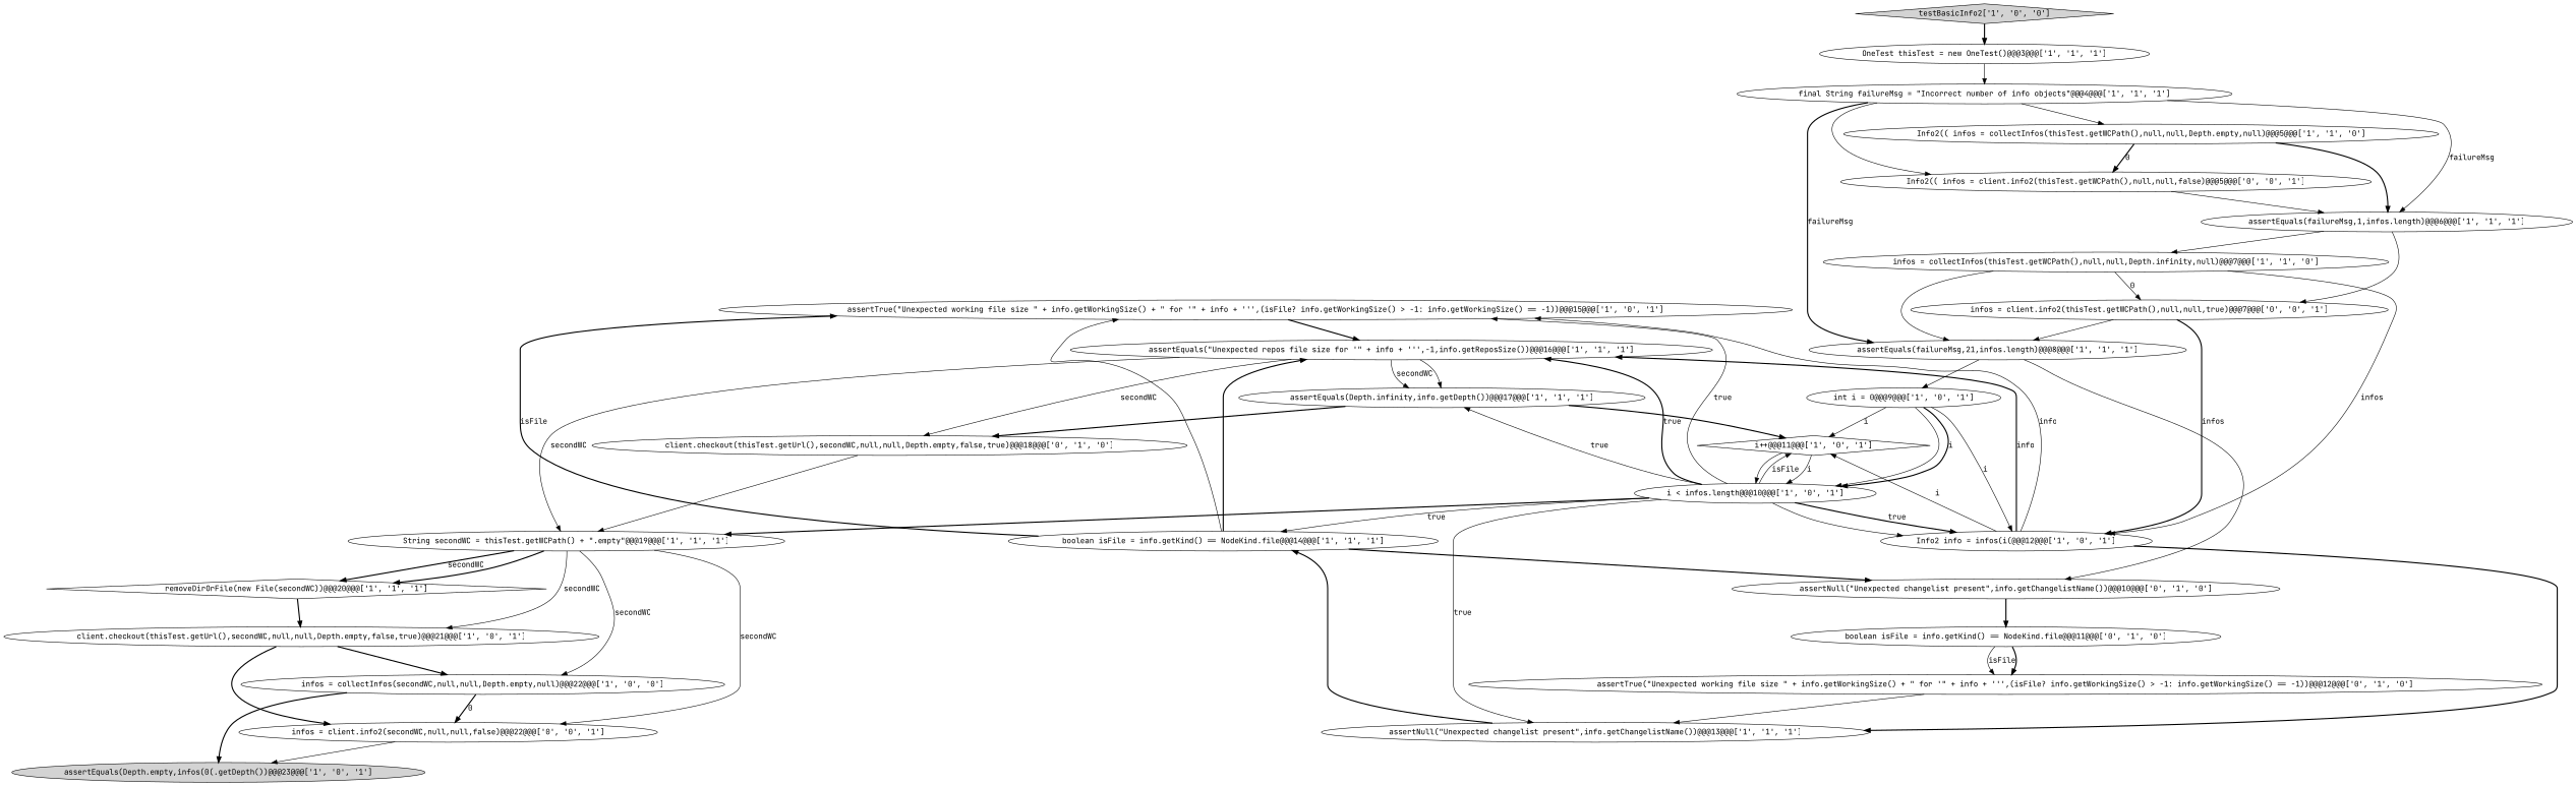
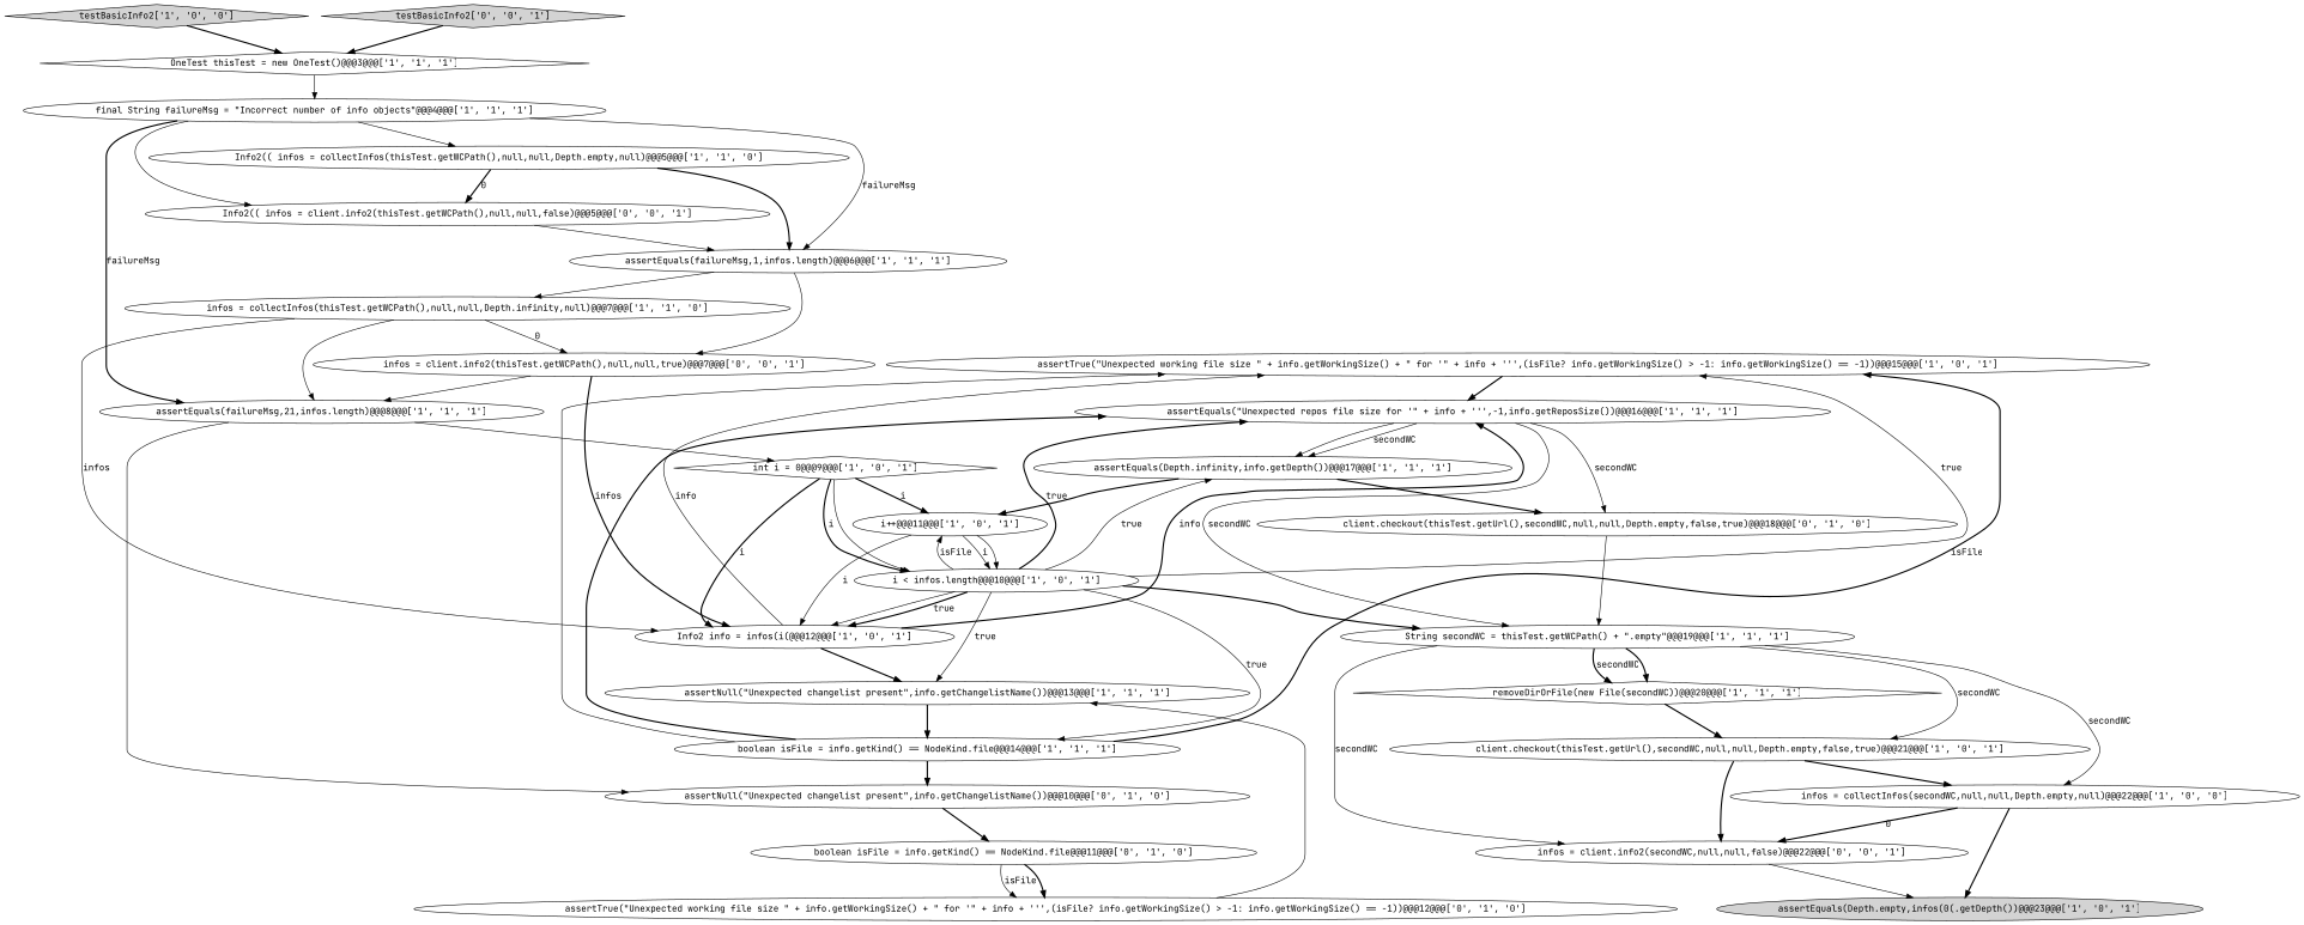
  digraph {
    fontname="JetBrains Mono"
    node [fillcolor=white fontname="JetBrains Mono" shape=ellipse style=filled]
    edge [fontname="JetBrains Mono" style=solid]
    n1 [label="assertTrue(\"Unexpected working file size \" + info.getWorkingSize() + \" for '\" + info + ''',(isFile? info.getWorkingSize() > -1: info.getWorkingSize() == -1))@@@15@@@['1', '0', '1']"]
    n2 [label="assertEquals(\"Unexpected repos file size for '\" + info + ''',-1,info.getReposSize())@@@16@@@['1', '1', '1']"]
    n3 [label="String secondWC = thisTest.getWCPath() + \".empty\"@@@19@@@['1', '1', '1']"]
    n4 [label="client.checkout(thisTest.getUrl(),secondWC,null,null,Depth.empty,false,true)@@@18@@@['0', '1', '0']"]
    n5 [label="assertEquals(Depth.infinity,info.getDepth())@@@17@@@['1', '1', '1']"]
    n6 [label="infos = client.info2(secondWC,null,null,false)@@@22@@@['0', '0', '1']"]
    n7 [label="removeDirOrFile(new File(secondWC))@@@20@@@['1', '1', '1']" shape=diamond]
    n8 [label="client.checkout(thisTest.getUrl(),secondWC,null,null,Depth.empty,false,true)@@@21@@@['1', '0', '1']"]
    n9 [label="infos = collectInfos(secondWC,null,null,Depth.empty,null)@@@22@@@['1', '0', '0']"]
    n10 [fillcolor=lightgray label="assertEquals(Depth.empty,infos(0(.getDepth())@@@23@@@['1', '0', '1']"]
    n11 [label="boolean isFile = info.getKind() == NodeKind.file@@@11@@@['0', '1', '0']"]
    n12 [label="assertTrue(\"Unexpected working file size \" + info.getWorkingSize() + \" for '\" + info + ''',(isFile? info.getWorkingSize() > -1: info.getWorkingSize() == -1))@@@12@@@['0', '1', '0']"]
    n13 [label="assertNull(\"Unexpected changelist present\",info.getChangelistName())@@@13@@@['1', '1', '1']"]
    n14 [label="final String failureMsg = \"Incorrect number of info objects\"@@@4@@@['1', '1', '1']"]
    n15 [label="Info2(( infos = client.info2(thisTest.getWCPath(),null,null,false)@@@5@@@['0', '0', '1']"]
    n16 [label="assertEquals(failureMsg,21,infos.length)@@@8@@@['1', '1', '1']"]
    n17 [label="Info2(( infos = collectInfos(thisTest.getWCPath(),null,null,Depth.empty,null)@@@5@@@['1', '1', '0']"]
    n18 [label="assertEquals(failureMsg,1,infos.length)@@@6@@@['1', '1', '1']"]
-   n19 [label="int i = 0@@@9@@@['1', '0', '1']"]
+   n19 [label="int i = 0@@@9@@@['1', '0', '1']" shape=diamond]
    n20 [label="assertNull(\"Unexpected changelist present\",info.getChangelistName())@@@10@@@['0', '1', '0']"]
    n21 [label="infos = client.info2(thisTest.getWCPath(),null,null,true)@@@7@@@['0', '0', '1']"]
    n22 [label="infos = collectInfos(thisTest.getWCPath(),null,null,Depth.infinity,null)@@@7@@@['1', '1', '0']"]
    n23 [fillcolor=lightgray label="testBasicInfo2['1', '0', '0']" shape=diamond]
-   n24 [label="OneTest thisTest = new OneTest()@@@3@@@['1', '1', '1']"]
+   n24 [label="OneTest thisTest = new OneTest()@@@3@@@['1', '1', '1']" shape=diamond]
    n25 [label="Info2 info = infos(i(@@@12@@@['1', '0', '1']"]
    n26 [label="boolean isFile = info.getKind() == NodeKind.file@@@14@@@['1', '1', '1']"]
-   n27 [label="i++@@@11@@@['1', '0', '1']" shape=diamond]
+   n27 [label="i++@@@11@@@['1', '0', '1']"]
    n28 [label="i < infos.length@@@10@@@['1', '0', '1']"]
+   n29 [fillcolor=lightgray label="testBasicInfo2['0', '0', '1']" shape=diamond]
    n1 -> n2 [style=bold]
    n2 -> n3 [label=secondWC]
    n2 -> n4 [label=secondWC]
    n2 -> n5 [label=secondWC]
    n2 -> n5
    n3 -> n6 [label=secondWC]
    n3 -> n7 [label=secondWC style=bold]
    n3 -> n7 [style=bold]
    n3 -> n8 [label=secondWC]
    n3 -> n9 [label=secondWC]
    n4 -> n3
    n5 -> n4 [style=bold]
    n5 -> n27 [style=bold]
    n6 -> n10
    n7 -> n8 [style=bold]
    n8 -> n6 [style=bold]
    n8 -> n9 [style=bold]
    n9 -> n6 [label=0 style=bold]
    n9 -> n10 [style=bold]
    n11 -> n12 [label=isFile]
    n11 -> n12 [style=bold]
    n12 -> n13
    n13 -> n26 [style=bold]
    n14 -> n15
    n14 -> n16 [label=failureMsg style=bold]
    n14 -> n17
    n14 -> n18 [label=failureMsg]
    n15 -> n18
    n16 -> n19
    n16 -> n20
    n17 -> n15 [label=0 style=bold]
    n17 -> n18 [style=bold]
    n18 -> n21
    n18 -> n22
-   n19 -> n25 [label=i]
-   n19 -> n27 [label=i]
+   n19 -> n25 [label=i style=bold]
+   n19 -> n27 [label=i style=bold]
    n19 -> n28
    n19 -> n28 [label=i style=bold]
    n20 -> n11 [style=bold]
    n21 -> n16
    n21 -> n25 [label=infos style=bold]
    n22 -> n16
    n22 -> n21 [label=0]
    n22 -> n25 [label=infos]
    n23 -> n24 [style=bold]
    n24 -> n14
    n25 -> n1 [label=info]
    n25 -> n2 [label=info style=bold]
    n25 -> n13 [style=bold]
    n26 -> n1
    n26 -> n1 [label=isFile style=bold]
    n26 -> n2 [style=bold]
    n26 -> n20 [style=bold]
-   n25 -> n27 [label=i]
+   n27 -> n25 [label=i]
    n27 -> n28 [label=i]
    n27 -> n28
    n28 -> n1 [label=true]
    n28 -> n2 [label=true style=bold]
    n28 -> n3 [style=bold]
    n28 -> n5 [label=true]
    n28 -> n13 [label=true]
    n28 -> n25
    n28 -> n25 [label=true style=bold]
    n28 -> n26 [label=true]
    n28 -> n27 [label=isFile]
+   n29 -> n24 [style=bold]
  }
